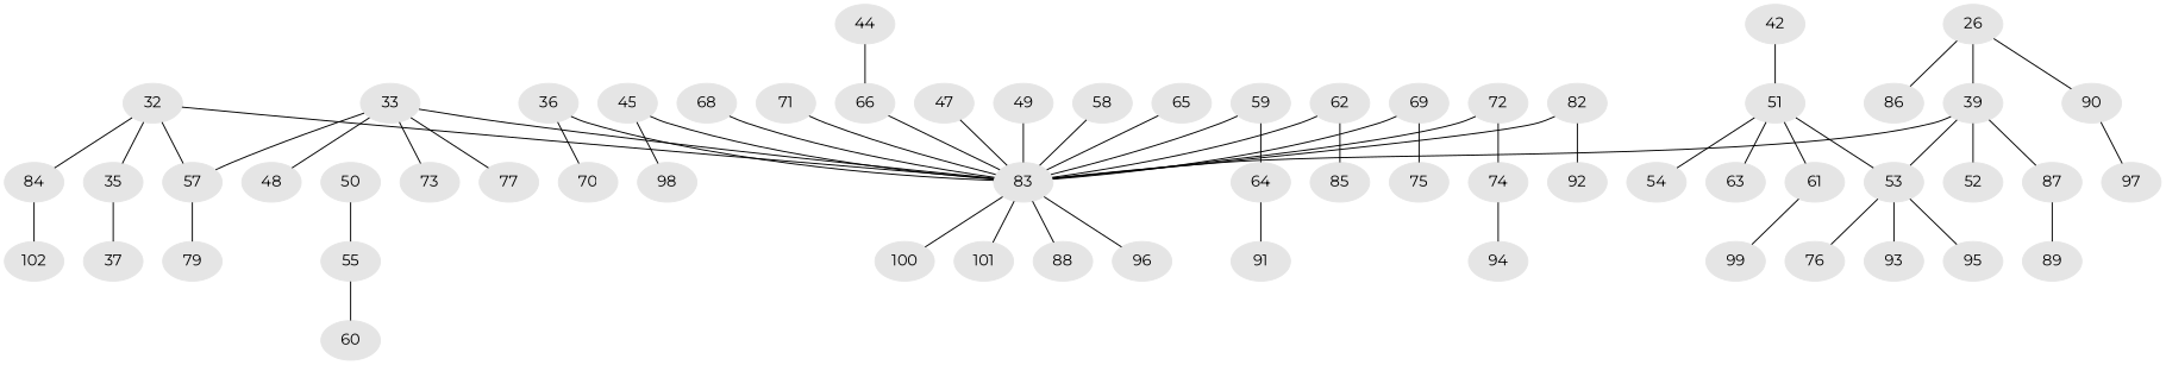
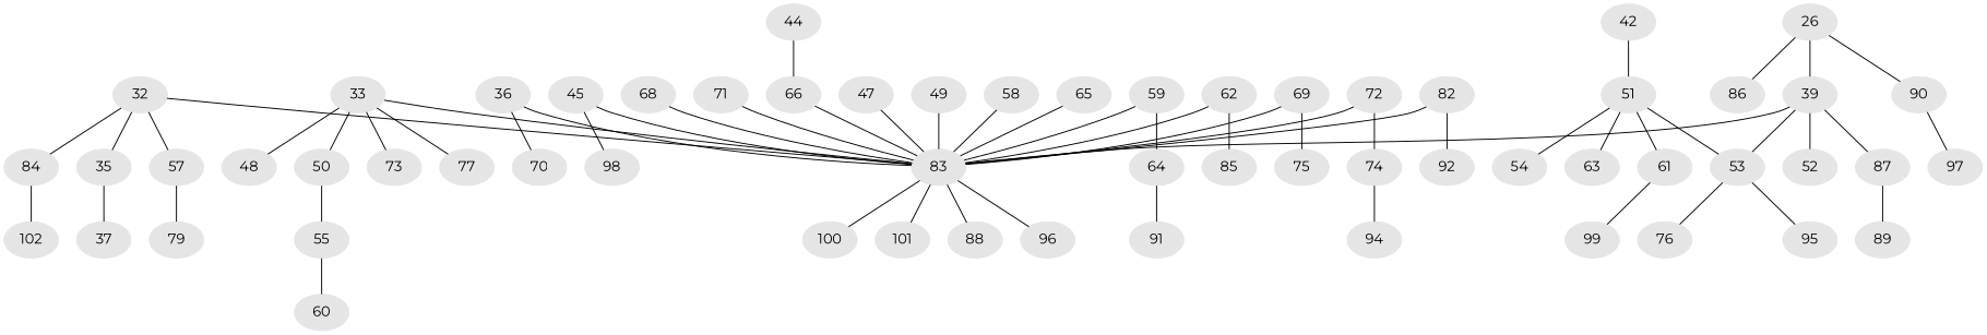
  graph {
    fontname=Montserrat
    node [color=gray90 fontname=Montserrat style=filled]
    edge [fontname=Montserrat]
    26 [super="+16+21"]
    39 [super="+1"]
    86
    90 [super="+82+78"]
    83 [super="+19+43+81+46+56+34+38+14"]
    52
    53 [super="+28"]
    87
    97
    32 [super="+27+31"]
    35
    57
    84
    37
    79
    88
    96
    100
    101
    102
    33 [super="+15+18+20"]
    48
    50
    73
    77
    55
    36
    70
    76
-   93
    95
    89
    51 [super="+6+22"]
    54
    63
    n36 [label=61]
    42
    66 [super="+29"]
    44
    45
    98
    47
    49
    60
    99
    58
    59
    64
    91
    62 [super="+25+61"]
    85
    65
    68
    69
    75
    71
    72 [super="+41"]
    74
    94
    n60 [label=82 super="+11"]
    92
    26 -- 39
    26 -- 86
    26 -- 90
    39 -- 83
    39 -- 52
    39 -- 53
    39 -- 87
    90 -- 97
    83 -- 88
    83 -- 96
    83 -- 100
    83 -- 101
    53 -- 76
-   53 -- 93
    53 -- 95
    87 -- 89
    32 -- 83
    32 -- 35
    32 -- 57
    32 -- 84
    35 -- 37
    57 -- 79
    84 -- 102
    33 -- 83
    33 -- 48
-   33 -- 57
+   33 -- 50
    33 -- 73
    33 -- 77
    50 -- 55
    55 -- 60
    36 -- 83
    36 -- 70
    51 -- 53
    51 -- 54
    51 -- 63
    51 -- n36
    n36 -- 99
    42 -- 51
    66 -- 83
    44 -- 66
    45 -- 83
    45 -- 98
    47 -- 83
    49 -- 83
    58 -- 83
    59 -- 83
    59 -- 64
    64 -- 91
    62 -- 83
    62 -- 85
    65 -- 83
    68 -- 83
    69 -- 83
    69 -- 75
    71 -- 83
    72 -- 83
    72 -- 74
    74 -- 94
    n60 -- 83
    n60 -- 92
  }
